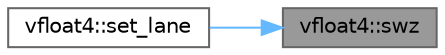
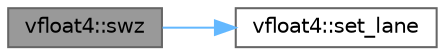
  digraph {
    rankdir=LR
    node [fontname=Helvetica fontsize=10 shape=box style=filled]
    n1 [color=gray40 fillcolor=grey60 fontcolor=black height=0.2 label="vfloat4::swz" width=0.4]
    n2 [color=grey40 fillcolor=white height=0.2 label="vfloat4::set_lane" width=0.4]
-   n2 -> n1 [color=steelblue1 fontname=Helvetica fontsize=10 labelfontname=Helvetica labelfontsize=10 style=solid]
+   n1 -> n2 [color=steelblue1 fontname=Helvetica fontsize=10 labelfontname=Helvetica labelfontsize=10 style=solid]
  }
